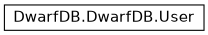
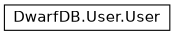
  digraph {
    rankdir=TB
-   n1 [color=black fillcolor=white fontname=Helvetica fontsize=14 height=0.2 label="DwarfDB.DwarfDB.User" shape=record style=filled width=0.4]
+   n1 [color=black fillcolor=white fontname=Helvetica fontsize=14 height=0.2 label="DwarfDB.User.User" shape=record style=filled width=0.4]
  }
